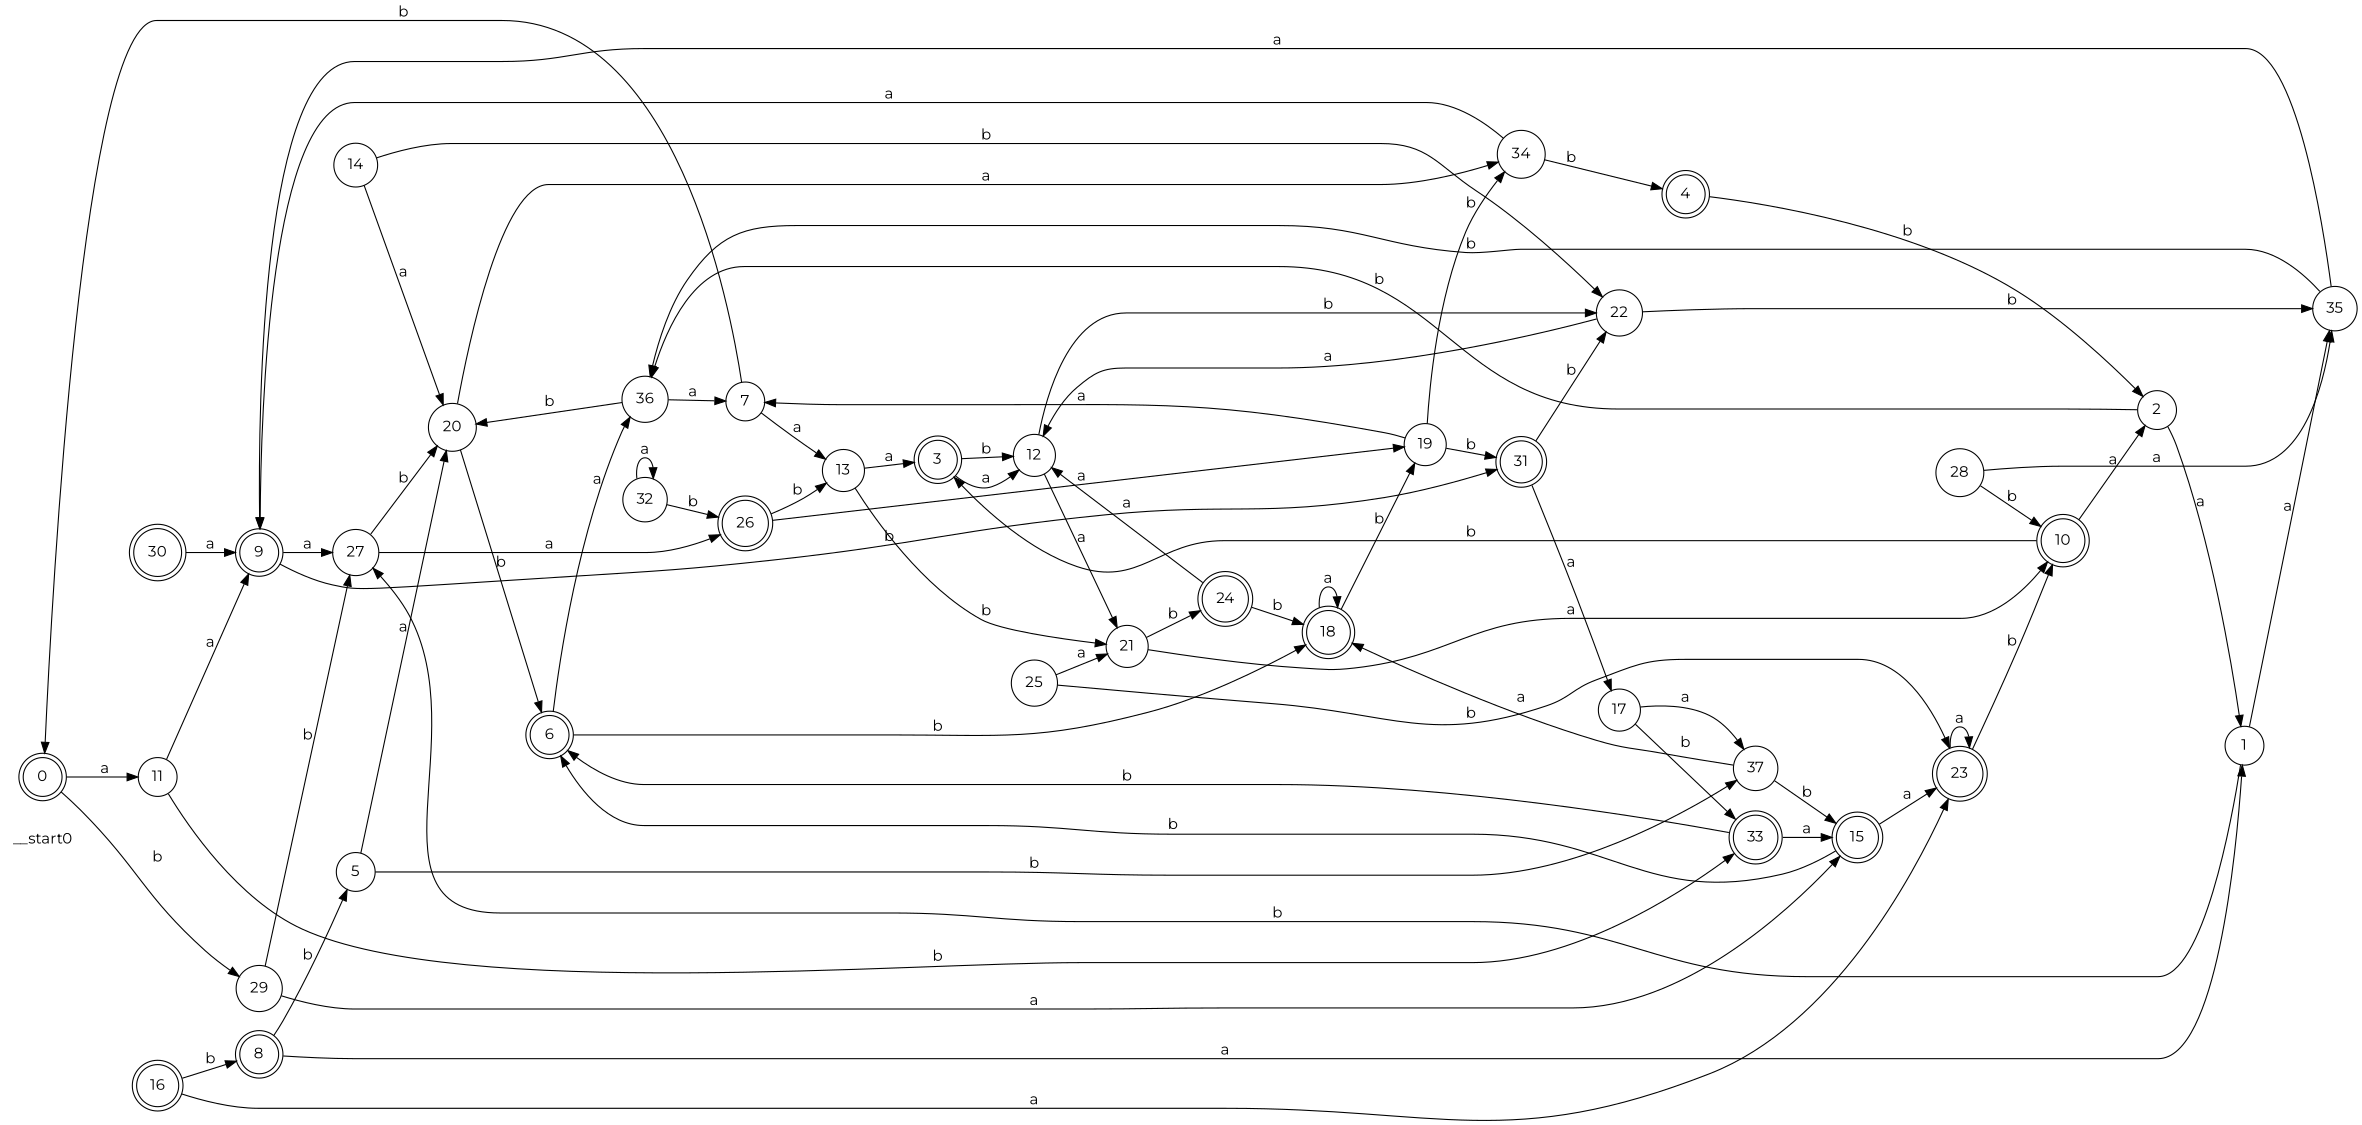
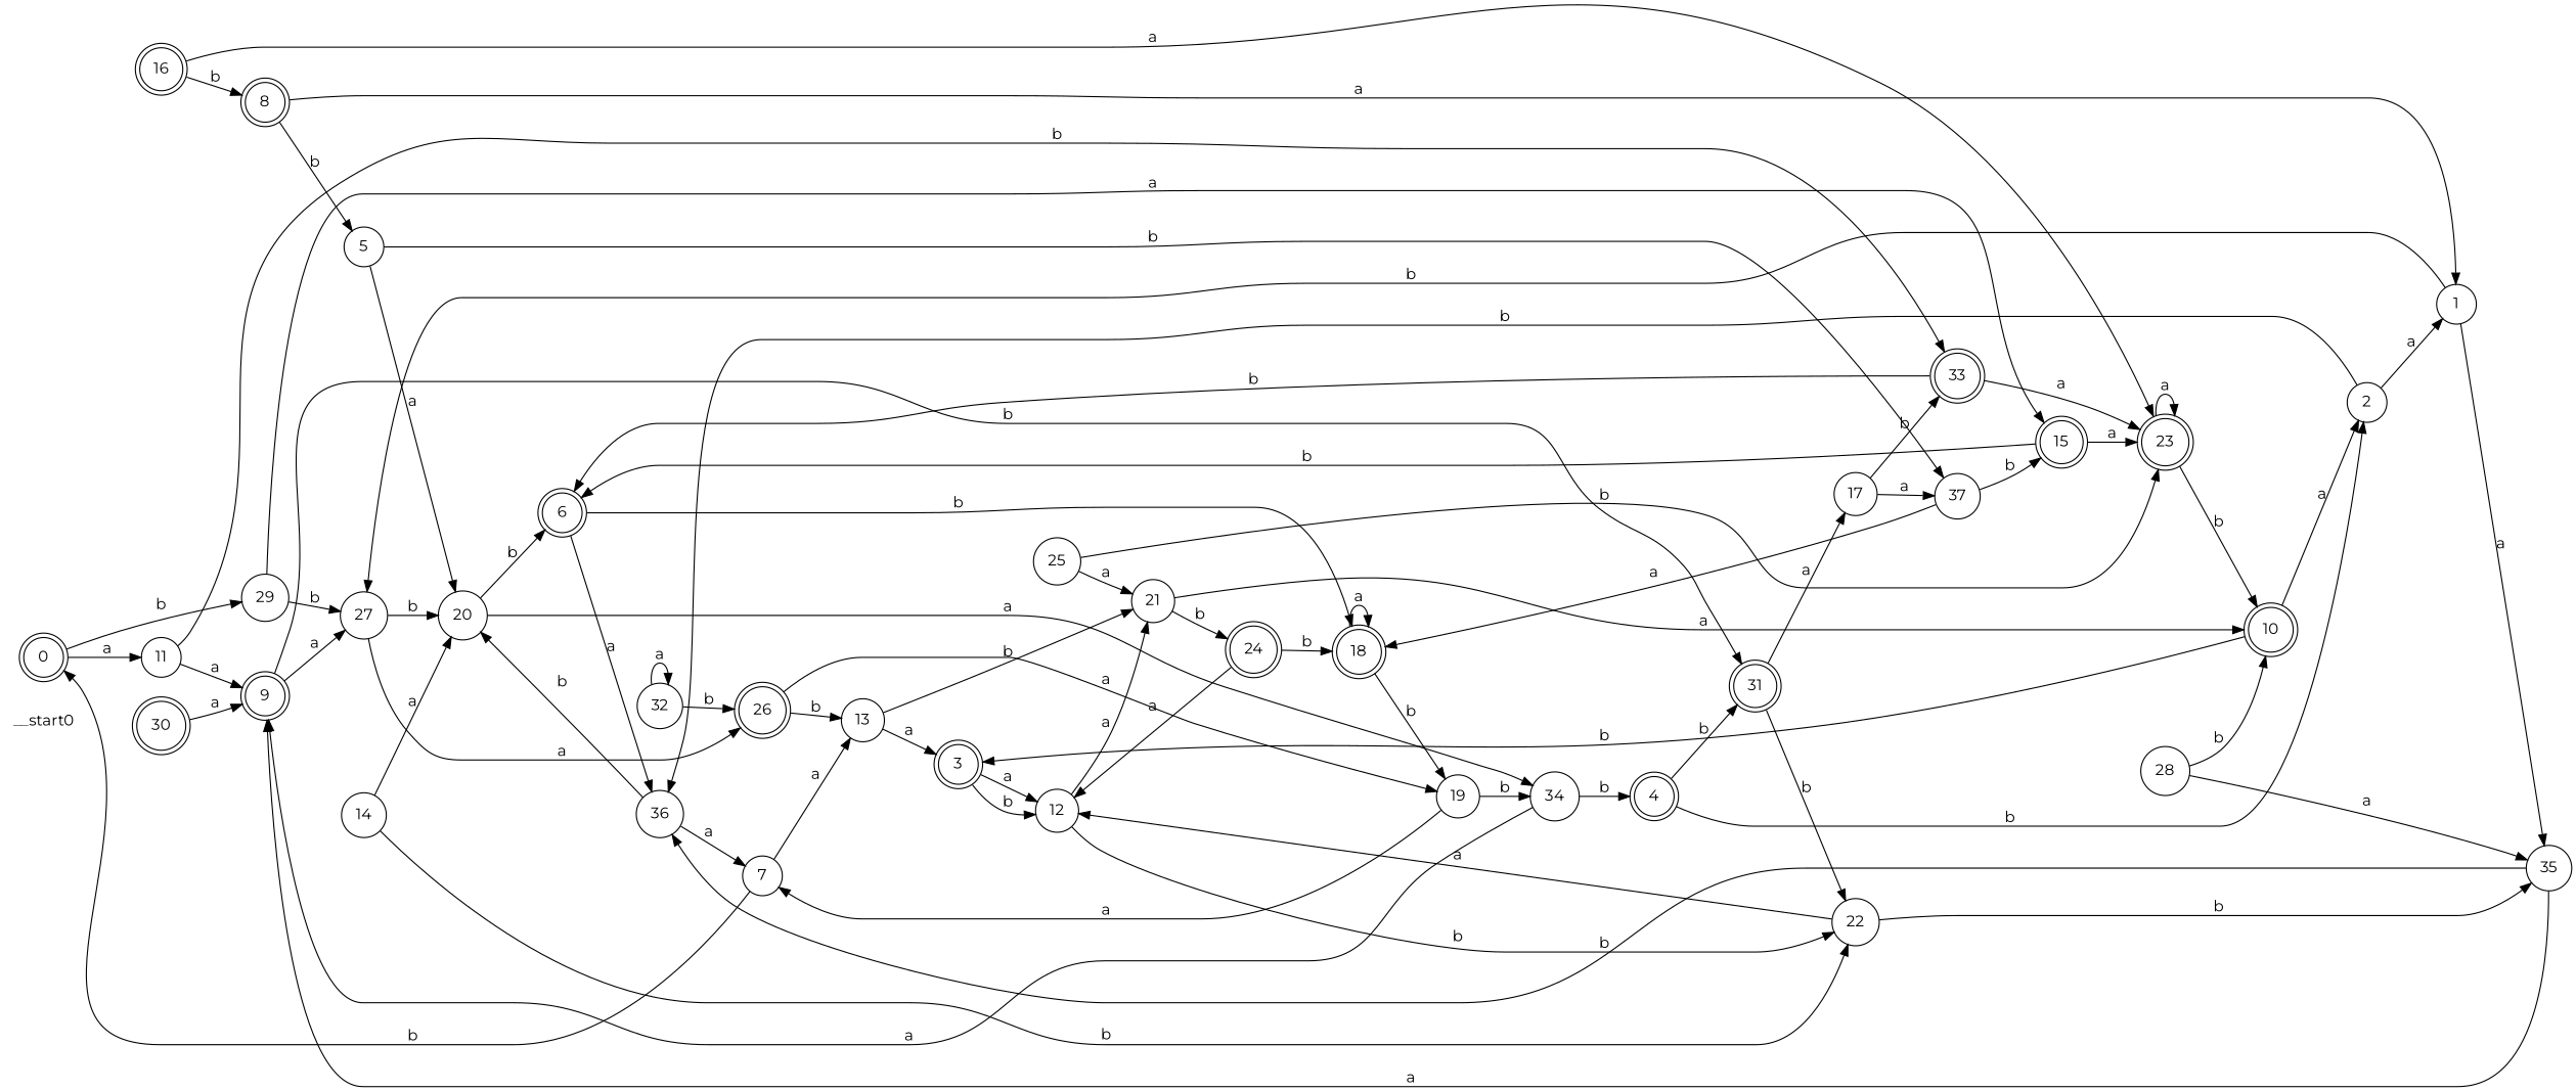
  digraph {
    fontname=Montserrat
    rankdir=LR
    node [fontname=Montserrat shape=circle color=black fillcolor=white style=filled]
    edge [fontname=Montserrat]
    __start0 [shape=none color="" fillcolor="" style=""]
    n2 [label=0 shape=doublecircle style="rounded,filled"]
    n3 [label=11]
    n4 [label=29]
    n5 [label=9 shape=doublecircle style="rounded,filled"]
    n6 [label=33 shape=doublecircle style="rounded,filled"]
    n7 [label=27]
    n8 [label=15 shape=doublecircle style="rounded,filled"]
    n9 [label=1]
    n10 [label=35]
    n11 [label=20]
    n12 [label=26 shape=doublecircle style="rounded,filled"]
    n13 [label=36]
    n14 [label=2]
    n15 [label=7]
    n16 [label=3 shape=doublecircle style="rounded,filled"]
    n17 [label=12]
    n18 [label=21]
    n19 [label=22]
    n20 [label=4 shape=doublecircle style="rounded,filled"]
    n21 [label=31 shape=doublecircle style="rounded,filled"]
    n22 [label=17]
    n23 [label=5]
    n24 [label=37]
    n25 [label=6 shape=doublecircle style="rounded,filled"]
    n26 [label=34]
    n27 [label=18 shape=doublecircle style="rounded,filled"]
    n28 [label=19]
    n29 [label=13]
    n30 [label=8 shape=doublecircle style="rounded,filled"]
    n31 [label=10 shape=doublecircle style="rounded,filled"]
    n32 [label=24 shape=doublecircle style="rounded,filled"]
    n33 [label=14]
    n34 [label=23 shape=doublecircle style="rounded,filled"]
    n35 [label=16 shape=doublecircle style="rounded,filled"]
    n36 [label=25]
    n37 [label=28 style="rounded,filled"]
    n38 [label=30 shape=doublecircle style="rounded,filled"]
    n39 [label=32]
    n2 -> n3 [label=a]
    n2 -> n4 [label=b]
    n3 -> n5 [label=a]
    n3 -> n6 [label=b]
    n4 -> n7 [label=b]
    n4 -> n8 [label=a]
    n5 -> n7 [label=a]
    n5 -> n21 [label=b]
-   n6 -> n8 [label=a]
+   n6 -> n34 [label=a]
    n6 -> n25 [label=b]
    n7 -> n11 [label=b]
    n7 -> n12 [label=a]
    n8 -> n25 [label=b]
    n8 -> n34 [label=a]
    n9 -> n7 [label=b]
    n9 -> n10 [label=a]
    n10 -> n5 [label=a]
    n10 -> n13 [label=b]
    n11 -> n25 [label=b]
    n11 -> n26 [label=a]
    n12 -> n28 [label=a]
    n12 -> n29 [label=b]
    n13 -> n11 [label=b]
    n13 -> n15 [label=a]
    n14 -> n9 [label=a]
    n14 -> n13 [label=b]
    n15 -> n2 [label=b]
    n15 -> n29 [label=a]
    n16 -> n17 [label=a]
    n16 -> n17 [label=b]
    n17 -> n18 [label=a]
    n17 -> n19 [label=b]
    n18 -> n31 [label=a]
    n18 -> n32 [label=b]
    n19 -> n10 [label=b]
    n19 -> n17 [label=a]
    n20 -> n14 [label=b]
-   n28 -> n21 [label=b]
+   n20 -> n21 [label=b]
    n21 -> n19 [label=b]
    n21 -> n22 [label=a]
    n22 -> n6 [label=b]
    n22 -> n24 [label=a]
    n23 -> n11 [label=a]
    n23 -> n24 [label=b]
    n24 -> n8 [label=b]
    n24 -> n27 [label=a]
    n25 -> n13 [label=a]
    n25 -> n27 [label=b]
    n26 -> n5 [label=a]
    n26 -> n20 [label=b]
    n27 -> n27 [label=a]
    n27 -> n28 [label=b]
    n28 -> n15 [label=a]
    n28 -> n26 [label=b]
    n29 -> n16 [label=a]
    n29 -> n18 [label=b]
    n30 -> n9 [label=a]
    n30 -> n23 [label=b]
    n31 -> n14 [label=a]
    n31 -> n16 [label=b]
    n32 -> n17 [label=a]
    n32 -> n27 [label=b]
    n33 -> n11 [label=a]
    n33 -> n19 [label=b]
    n34 -> n31 [label=b]
    n34 -> n34 [label=a]
    n35 -> n30 [label=b]
    n35 -> n34 [label=a]
    n36 -> n18 [label=a]
    n36 -> n34 [label=b]
    n37 -> n10 [label=a]
    n37 -> n31 [label=b]
    n38 -> n5 [label=a]
    n39 -> n12 [label=b]
    n39 -> n39 [label=a]
  }
